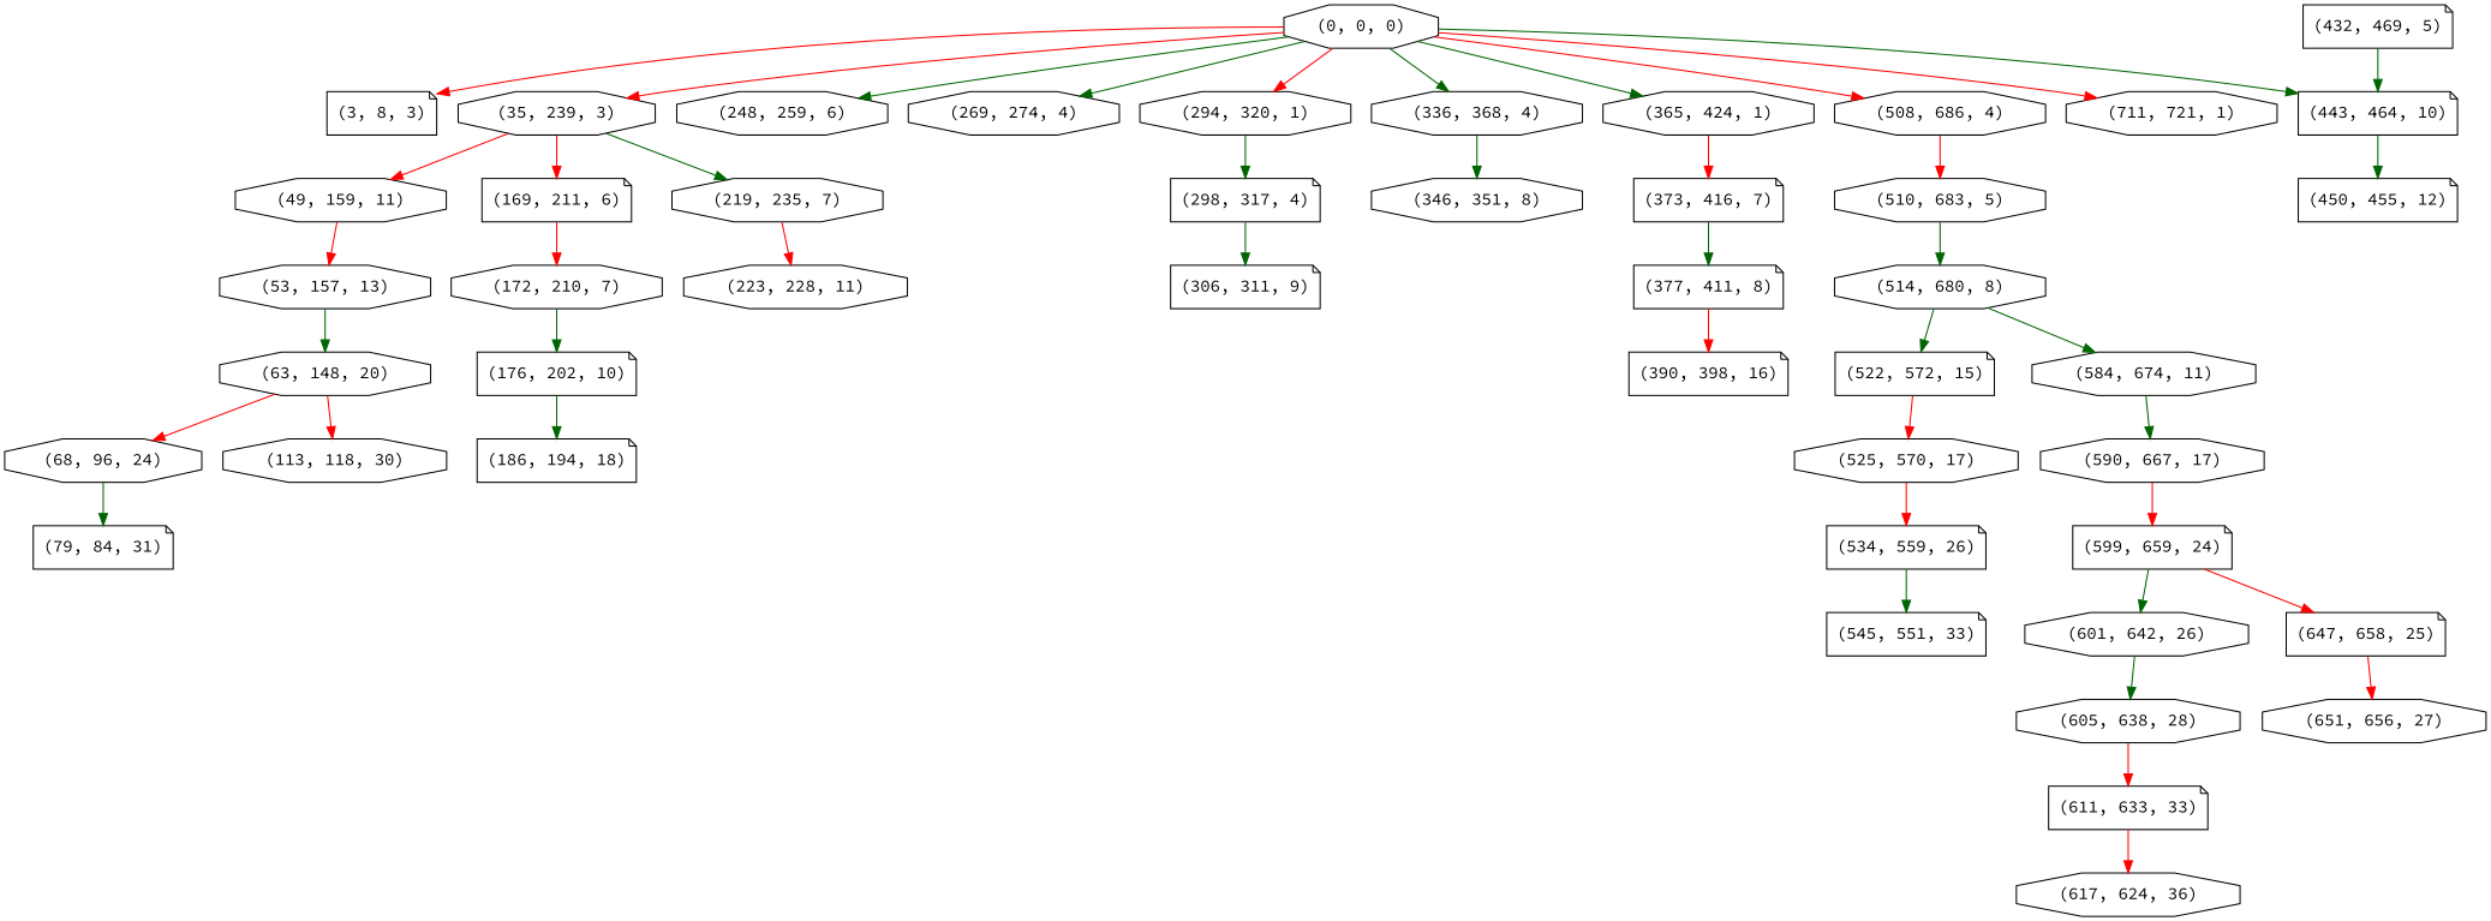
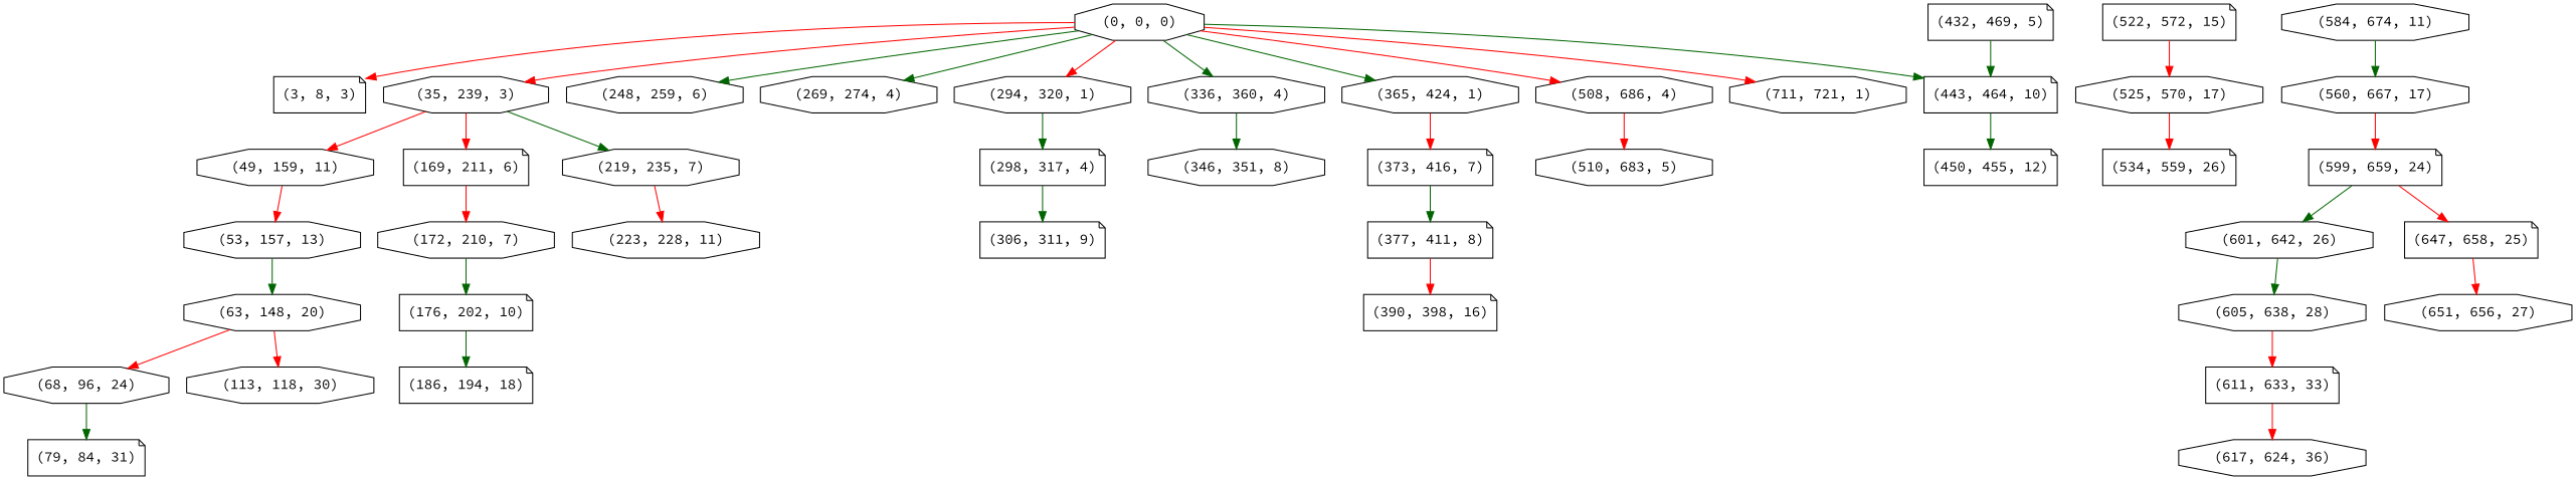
  digraph {
    fontname="Source Code Pro"
    node [fontname="Source Code Pro" shape=octagon]
    edge [color=darkgreen fontname="Source Code Pro"]
    "(3, 8, 3)" [shape=note]
    "(0, 0, 0)"
    "(35, 239, 3)"
    "(248, 259, 6)"
    "(269, 274, 4)"
    "(294, 320, 1)"
-   "(336, 360, 4)" [label="(336, 368, 4)"]
+   "(336, 360, 4)"
    "(365, 424, 1)"
    "(508, 686, 4)"
    "(711, 721, 1)"
    "(443, 464, 10)" [shape=note]
    "(49, 159, 11)"
    "(169, 211, 6)" [shape=note]
    "(219, 235, 7)"
    "(298, 317, 4)" [shape=note]
    "(346, 351, 8)"
    "(373, 416, 7)" [shape=note]
    "(432, 469, 5)" [shape=note]
    "(510, 683, 5)"
    "(53, 157, 13)"
    "(172, 210, 7)"
    "(223, 228, 11)"
    "(63, 148, 20)"
    "(68, 96, 24)"
    "(113, 118, 30)"
    "(79, 84, 31)" [shape=note]
    "(176, 202, 10)" [shape=note]
    "(186, 194, 18)" [shape=note]
    "(306, 311, 9)" [shape=note]
    "(377, 411, 8)" [shape=note]
    "(390, 398, 16)" [shape=note]
    "(450, 455, 12)" [shape=note]
-   "(514, 680, 8)"
    "(522, 572, 15)" [shape=note]
    "(584, 674, 11)"
    "(525, 570, 17)"
-   "(590, 667, 17)"
+   "(590, 667, 17)" [label="(560, 667, 17)"]
    "(534, 559, 26)" [shape=note]
-   "(545, 551, 33)" [shape=note]
    "(599, 659, 24)" [shape=note]
    "(601, 642, 26)"
    "(647, 658, 25)" [shape=note]
    "(605, 638, 28)"
    "(651, 656, 27)"
    "(611, 633, 33)" [shape=note]
    "(617, 624, 36)"
    "(0, 0, 0)" -> "(3, 8, 3)" [color=red]
    "(0, 0, 0)" -> "(35, 239, 3)" [color=red]
    "(0, 0, 0)" -> "(248, 259, 6)"
    "(0, 0, 0)" -> "(269, 274, 4)"
    "(0, 0, 0)" -> "(294, 320, 1)" [color=red]
    "(0, 0, 0)" -> "(336, 360, 4)"
    "(0, 0, 0)" -> "(365, 424, 1)"
    "(0, 0, 0)" -> "(508, 686, 4)" [color=red]
    "(0, 0, 0)" -> "(711, 721, 1)" [color=red]
    "(0, 0, 0)" -> "(443, 464, 10)"
    "(35, 239, 3)" -> "(49, 159, 11)" [color=red]
    "(35, 239, 3)" -> "(169, 211, 6)" [color=red]
    "(35, 239, 3)" -> "(219, 235, 7)"
    "(294, 320, 1)" -> "(298, 317, 4)"
    "(336, 360, 4)" -> "(346, 351, 8)"
    "(365, 424, 1)" -> "(373, 416, 7)" [color=red]
    "(508, 686, 4)" -> "(510, 683, 5)" [color=red]
    "(443, 464, 10)" -> "(450, 455, 12)"
    "(49, 159, 11)" -> "(53, 157, 13)" [color=red]
    "(169, 211, 6)" -> "(172, 210, 7)" [color=red]
    "(219, 235, 7)" -> "(223, 228, 11)" [color=red]
    "(298, 317, 4)" -> "(306, 311, 9)"
    "(373, 416, 7)" -> "(377, 411, 8)"
    "(432, 469, 5)" -> "(443, 464, 10)"
-   "(510, 683, 5)" -> "(514, 680, 8)"
    "(53, 157, 13)" -> "(63, 148, 20)"
    "(172, 210, 7)" -> "(176, 202, 10)"
    "(63, 148, 20)" -> "(68, 96, 24)" [color=red]
    "(63, 148, 20)" -> "(113, 118, 30)" [color=red]
    "(68, 96, 24)" -> "(79, 84, 31)"
    "(176, 202, 10)" -> "(186, 194, 18)"
    "(377, 411, 8)" -> "(390, 398, 16)" [color=red]
-   "(514, 680, 8)" -> "(522, 572, 15)"
-   "(514, 680, 8)" -> "(584, 674, 11)"
    "(522, 572, 15)" -> "(525, 570, 17)" [color=red]
    "(584, 674, 11)" -> "(590, 667, 17)"
    "(525, 570, 17)" -> "(534, 559, 26)" [color=red]
    "(590, 667, 17)" -> "(599, 659, 24)" [color=red]
-   "(534, 559, 26)" -> "(545, 551, 33)"
    "(599, 659, 24)" -> "(601, 642, 26)"
    "(599, 659, 24)" -> "(647, 658, 25)" [color=red]
    "(601, 642, 26)" -> "(605, 638, 28)"
    "(647, 658, 25)" -> "(651, 656, 27)" [color=red]
    "(605, 638, 28)" -> "(611, 633, 33)" [color=red]
    "(611, 633, 33)" -> "(617, 624, 36)" [color=red]
  }
